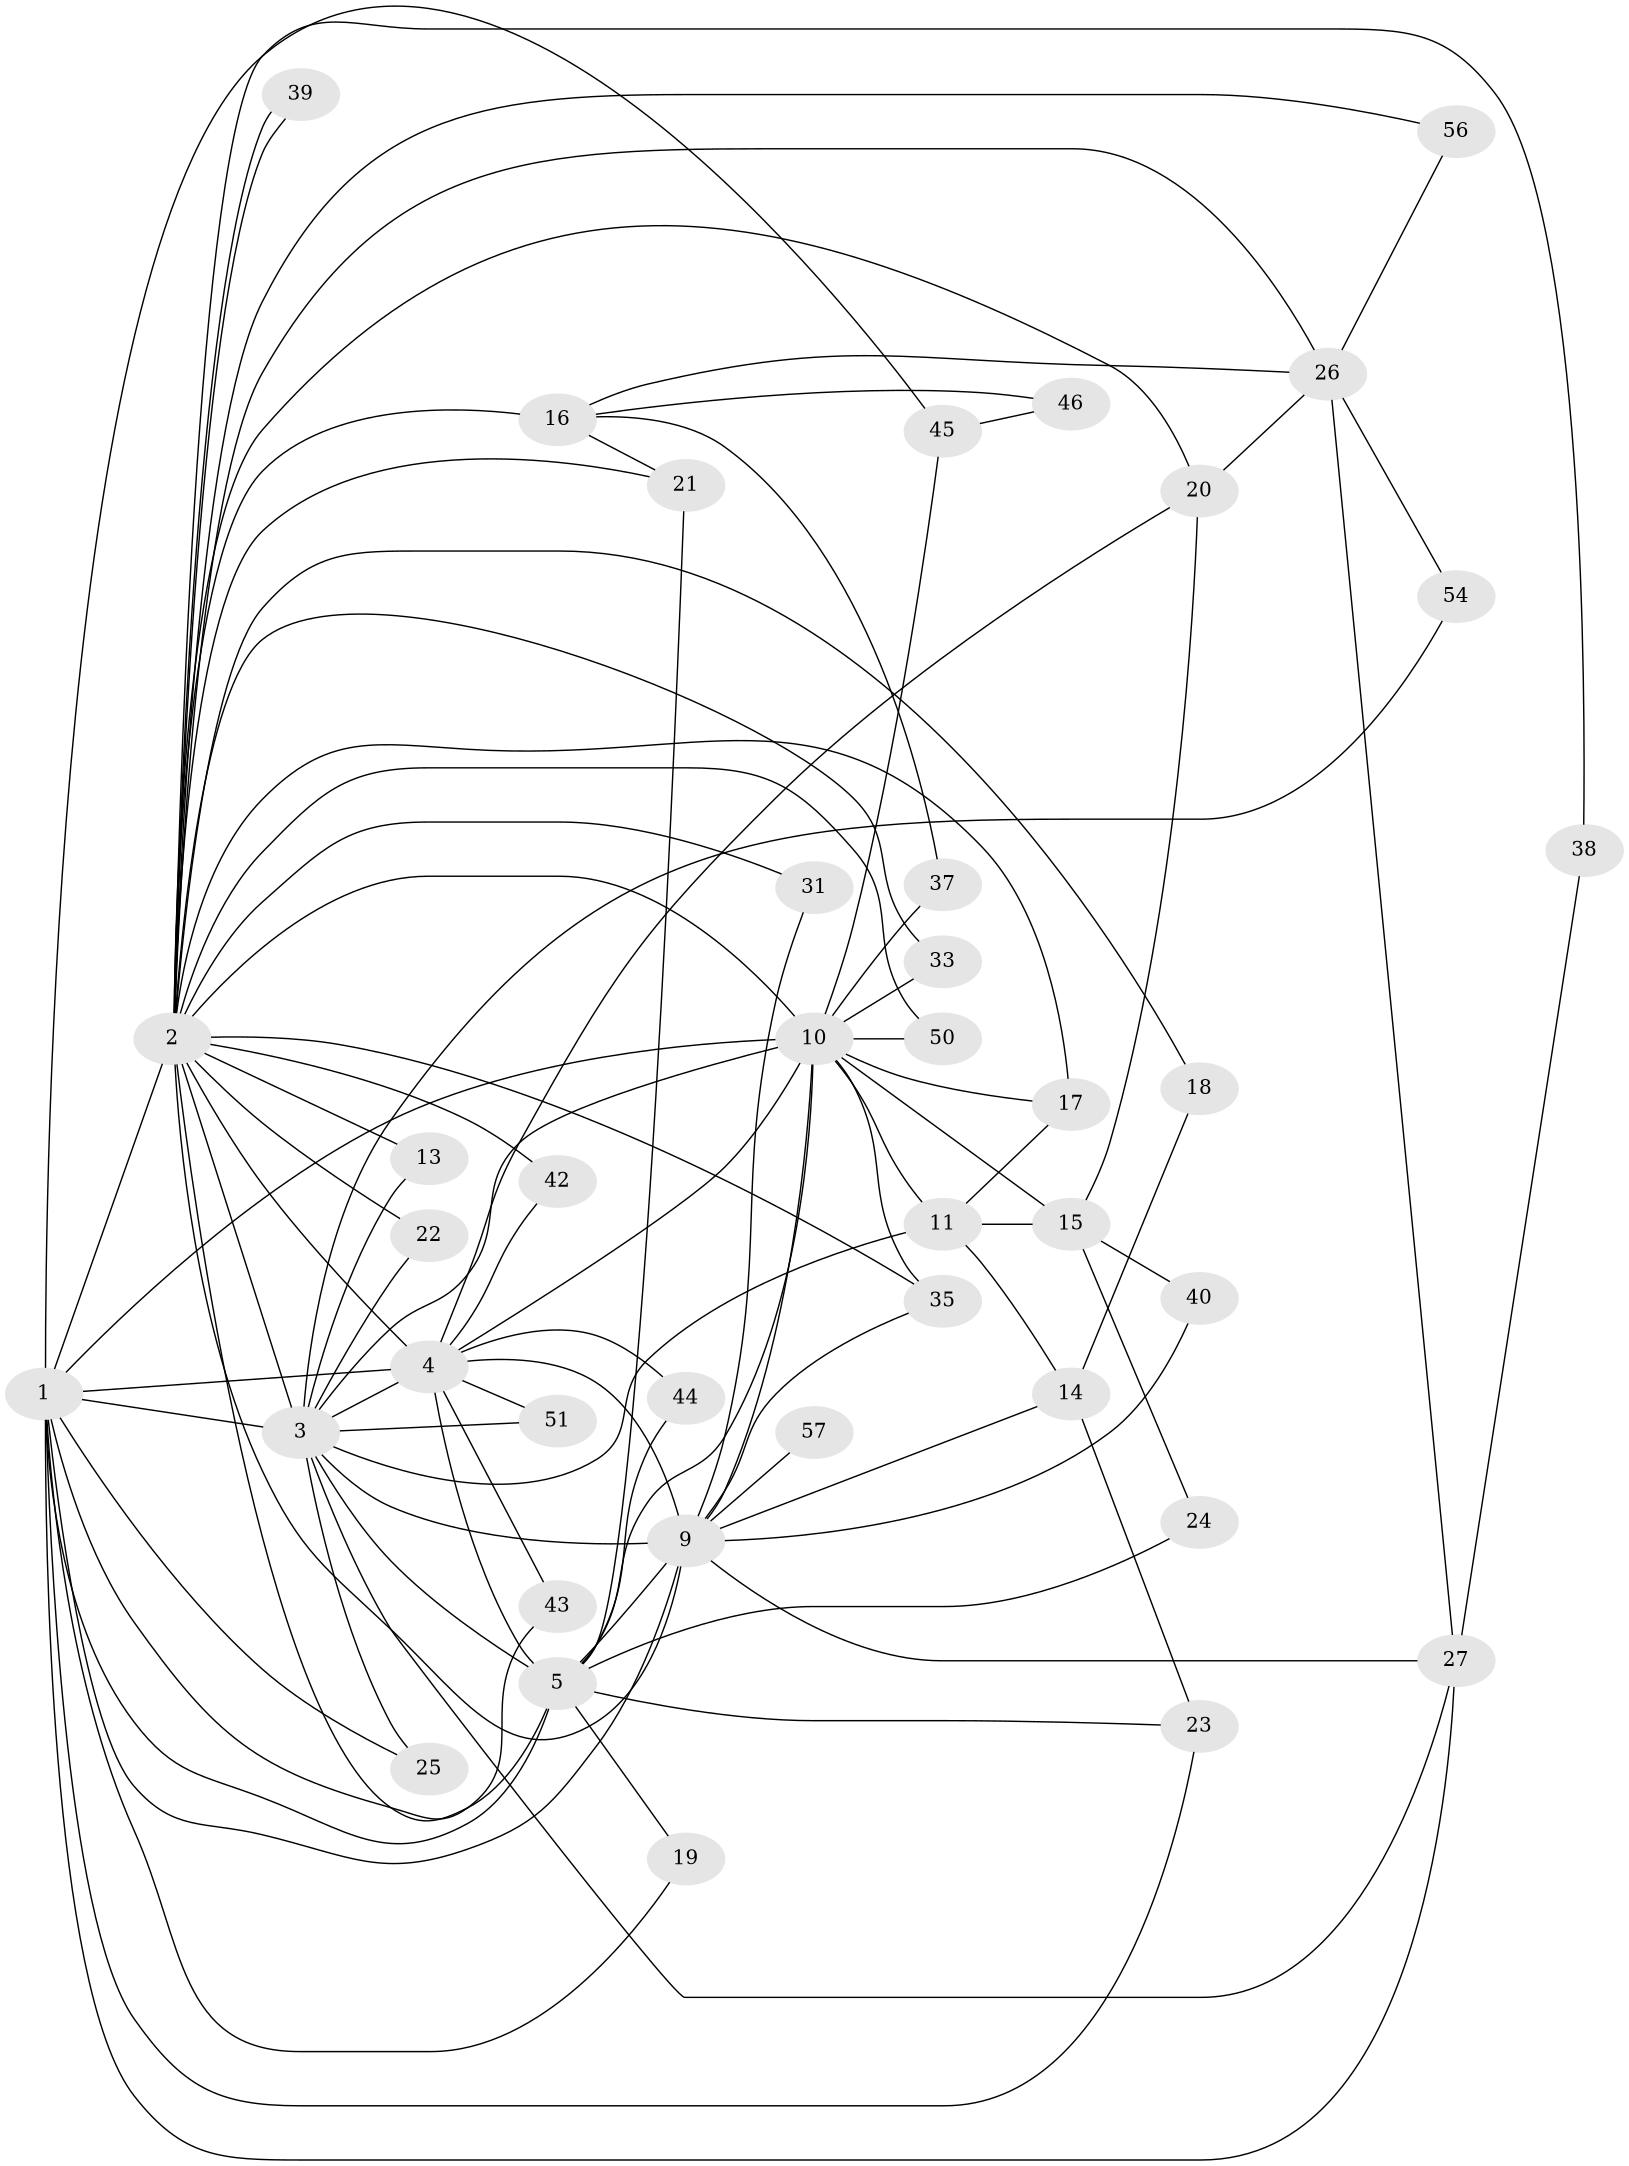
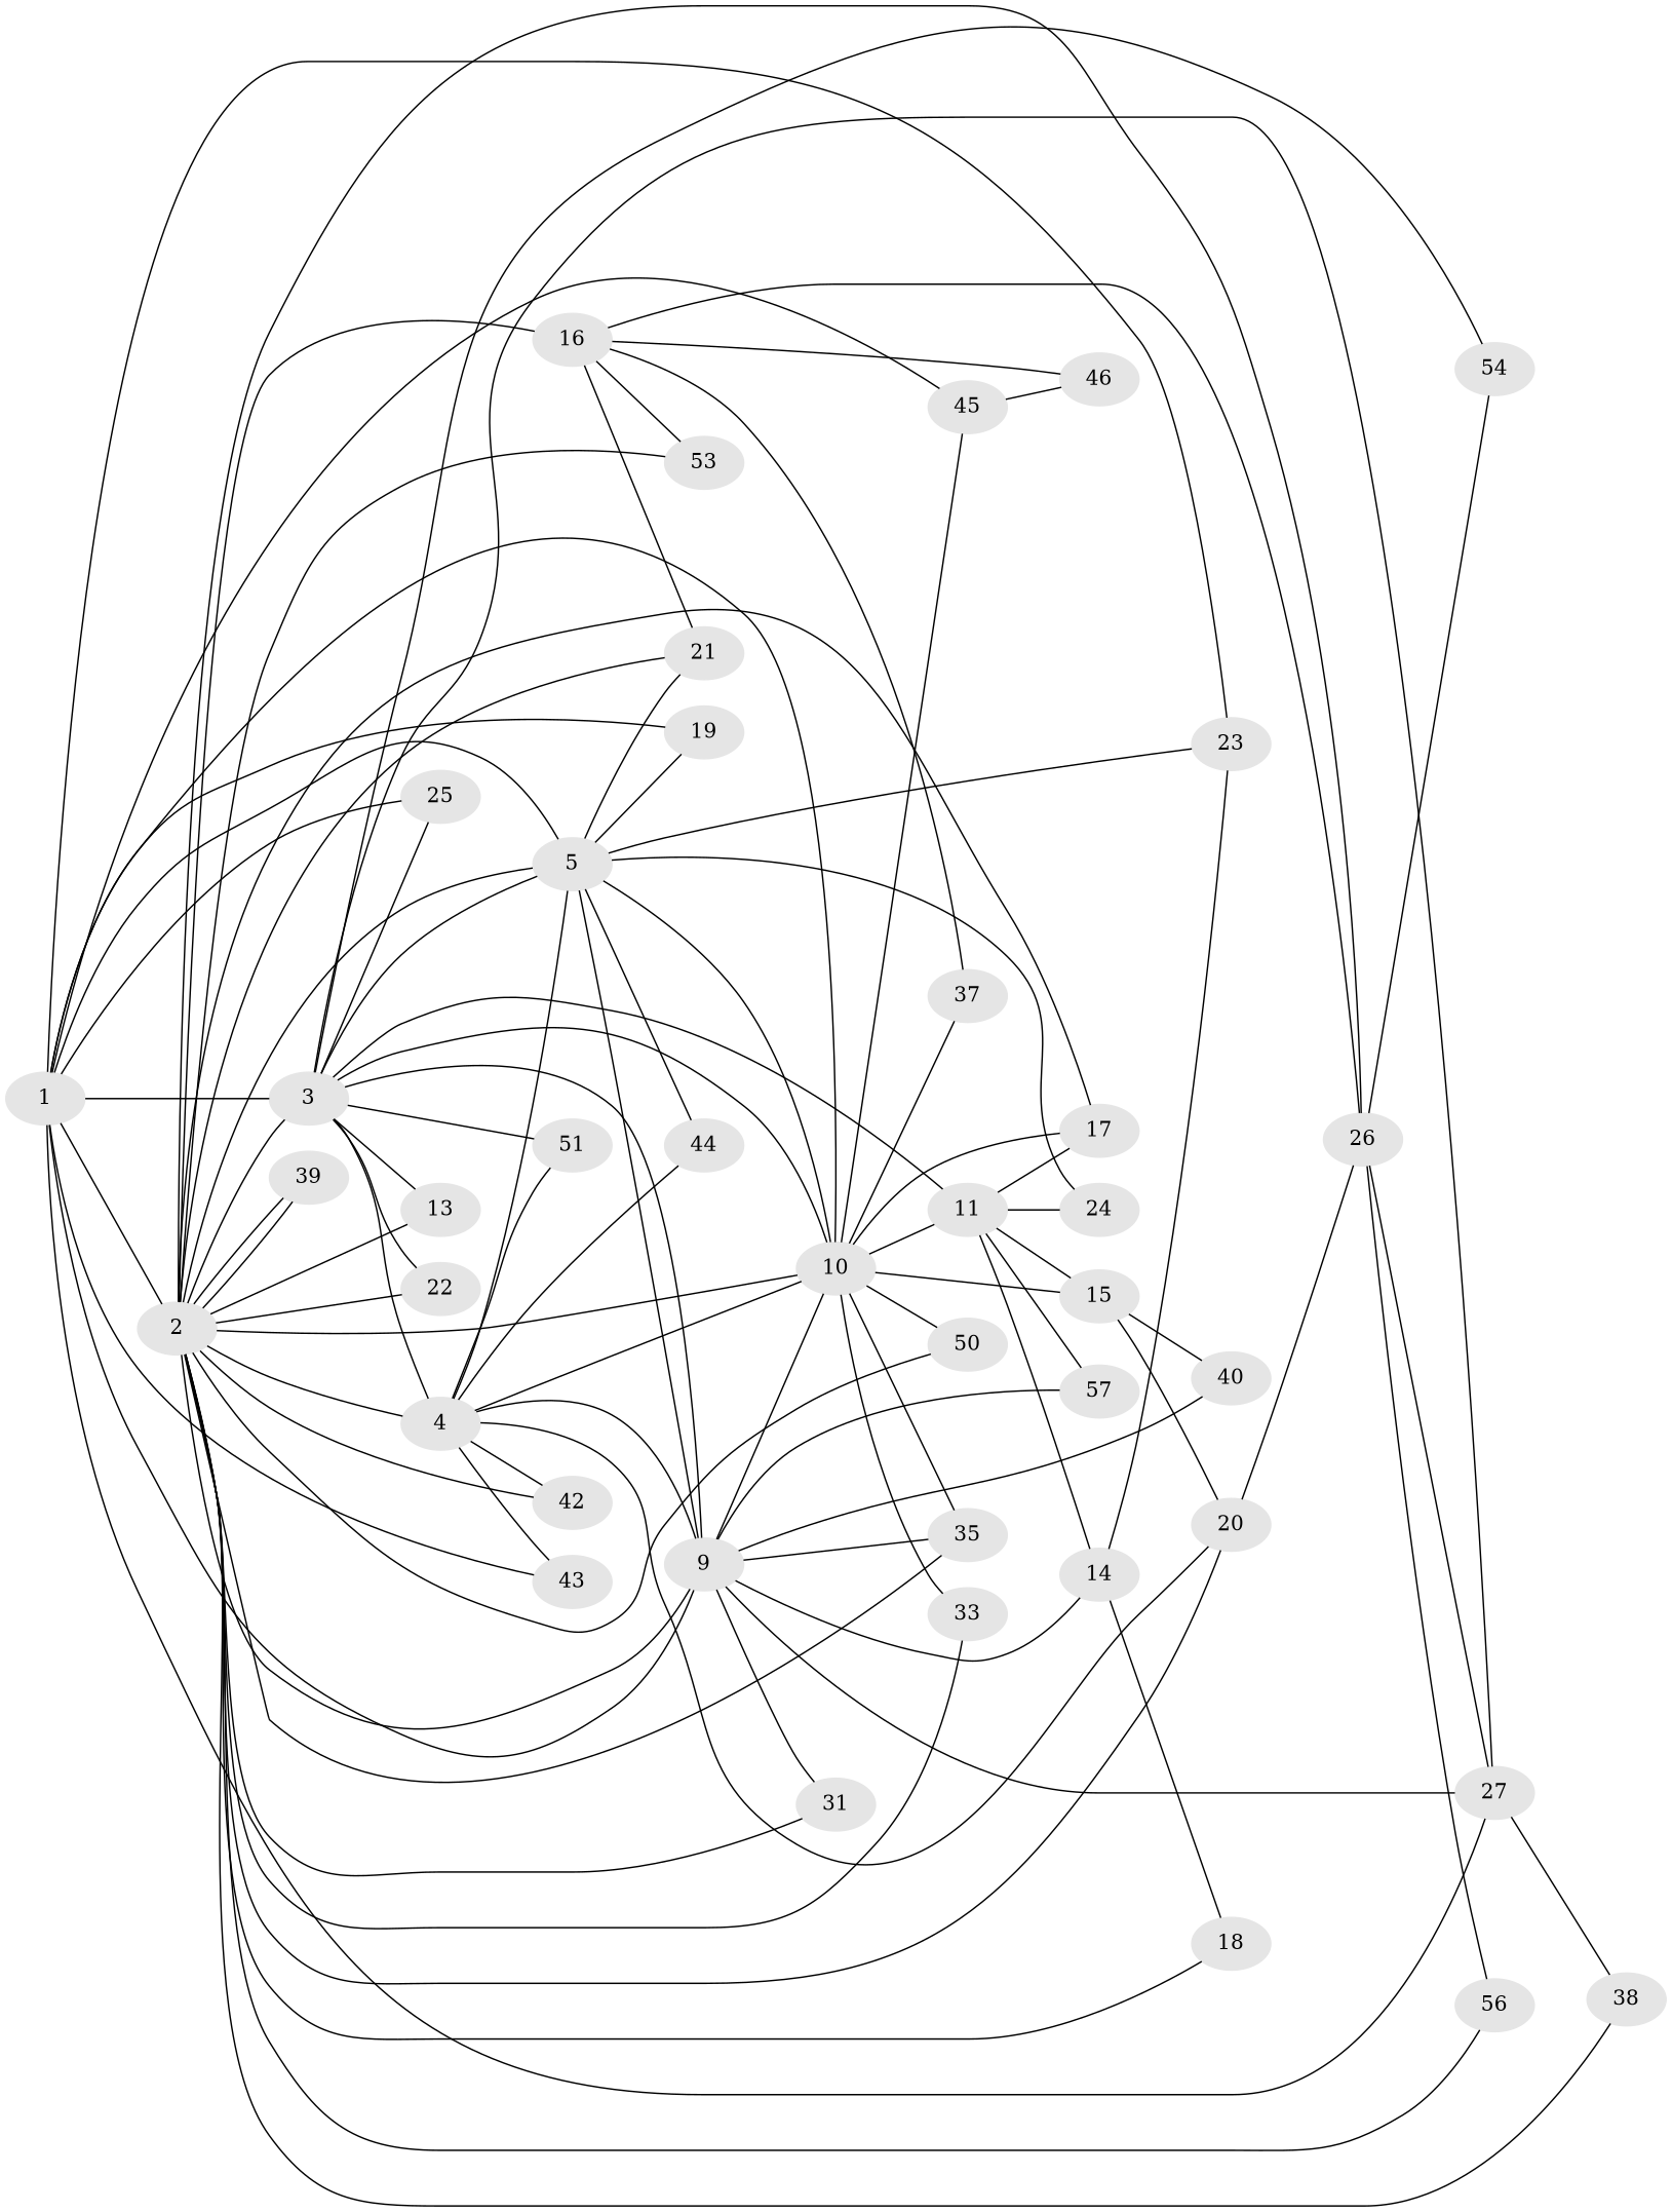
  graph {
    rankdir=LR
    node [color=gray90 style=filled]
    1 [super="+7"]
    2 [super="+8"]
    3 [super="+48"]
    4 [super="+6"]
    5 [super="+12"]
    9 [super="+58"]
    10 [super="+29"]
    19
    23 [super="+32"]
    25
    27 [super="+52"]
    43
    45
    13
    16 [super="+47"]
    17
    18
    20 [super="+55"]
    21
    22
    26 [super="+41"]
    31 [super="+34"]
    33
    35 [super="+49"]
    38
    39
    42
    50
+   53
    56
    11 [super="+30"]
    51
    54
    44
    24
    14
    40
    57
    15 [super="+36"]
    37
    46
    1 -- 2 [weight=4]
    1 -- 3 [weight=2]
-   1 -- 4 [weight=4]
    1 -- 5 [weight=2]
    1 -- 9 [weight=2]
    1 -- 10 [weight=2]
    1 -- 19
    1 -- 23
    1 -- 25
    1 -- 27
    1 -- 43
    1 -- 45
    2 -- 3 [weight=3]
    2 -- 4 [weight=4]
    2 -- 5 [weight=3]
    2 -- 9 [weight=2]
    2 -- 10 [weight=3]
    2 -- 13
    2 -- 16
    2 -- 17
    2 -- 18
    2 -- 20
    2 -- 21
    2 -- 22
    2 -- 26
    2 -- 31 [weight=2]
    2 -- 33
    2 -- 35
    2 -- 38
    2 -- 39
    2 -- 39
    2 -- 42
    2 -- 50
+   2 -- 53
    2 -- 56
    3 -- 4 [weight=2]
    3 -- 5
    3 -- 9
    3 -- 10
    3 -- 25
    3 -- 27
    3 -- 13
    3 -- 22
    3 -- 11
    3 -- 51
    3 -- 54
    4 -- 5 [weight=2]
    4 -- 9 [weight=2]
    4 -- 10 [weight=2]
    4 -- 43
    4 -- 20
    4 -- 42
    4 -- 51
    4 -- 44
    5 -- 9
    5 -- 10
    5 -- 19
    5 -- 23
    5 -- 21
    5 -- 44
    5 -- 24
    9 -- 10
    9 -- 27 [weight=2]
    9 -- 31
    9 -- 35
    9 -- 14
    9 -- 40
    9 -- 57
    10 -- 45
    10 -- 17
    10 -- 33
    10 -- 35
    10 -- 50
    10 -- 11
    10 -- 15
    10 -- 37
    27 -- 38
    45 -- 46
    16 -- 21
    16 -- 26
+   16 -- 53
    16 -- 37
    16 -- 46
    20 -- 26
    26 -- 27
    26 -- 56
    26 -- 54
    11 -- 17
    11 -- 14
+   11 -- 57
    11 -- 15
    14 -- 23
    14 -- 18
    15 -- 20
-   15 -- 24
+   11 -- 24
    15 -- 40
  }
